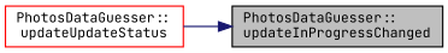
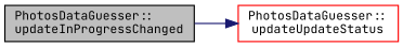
  digraph {
    rankdir=RL
    fontname="JetBrains Mono"
    node [fontname="JetBrains Mono" fontsize=10 shape=record style=filled]
    n1 [color=black fillcolor=grey75 fontcolor=black height=0.2 label="PhotosDataGuesser::\lupdateInProgressChanged" width=0.4]
    n2 [color=red fillcolor=white height=0.2 label="PhotosDataGuesser::\lupdateUpdateStatus" width=0.4]
-   n1 -> n2 [color=midnightblue dir=back fontname="JetBrains Mono" fontsize=10 labelfontname=Helvetica labelfontsize=10 style=solid]
+   n2 -> n1 [color=midnightblue dir=back fontname="JetBrains Mono" fontsize=10 labelfontname=Helvetica labelfontsize=10 style=solid]
  }
